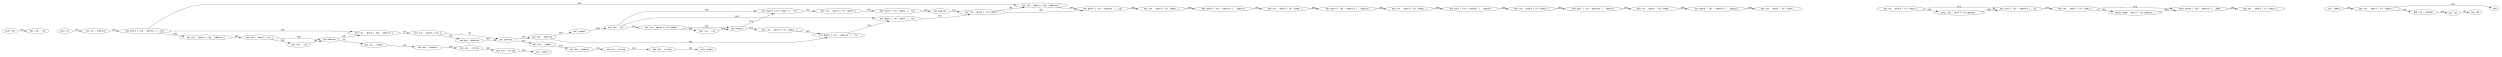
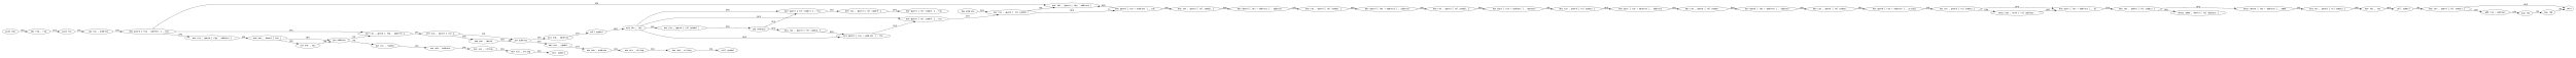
  digraph {
    fontname="Liberation Mono"
    rankdir=LR
    node [fontname="Liberation Mono"]
    edge [fontname="Liberation Mono"]
    n1 [label="push rbp"]
    n2 [label="edi rbp , rsp"]
    n3 [label="push rbx"]
    n4 [label="sub rsp , address"]
    n5 [label="mov qword [ rbp - address ] , rdi"]
    n6 [label="mov rax , qword [ rbp - address ]"]
    n7 [label="mov rax , qword [ rbp - address ]"]
    n8 [label="mov rdx , qword [ rbp - address ]"]
    n9 [label="mov eax , dword [ rax ]"]
    n10 [label="mov eax , dword [ rax ]"]
    n11 [label="mov qword [ rax + address ] , rdx"]
-   n12 [label="test eax , eax"]
+   n12 [label="rdx eax , eax"]
    n13 [label="jne address"]
    n14 [label="mov ecx , symbol"]
    n15 [label="mov edx , address"]
-   n16 [label="cmp eax , address"]
+   n16 [label="cmp eax , dword"]
    n17 [label="jne address"]
    n18 [label="mov esi , string"]
    n19 [label="mov edi , address"]
    n20 [label="mov ecx , symbol"]
    n21 [label="call symbol"]
    n22 [label="mov edx , address"]
    n23 [label="mov rbx , rax"]
    n24 [label="mov esi , string"]
    n25 [label="mov edi , string"]
    n26 [label="call symbol"]
    n27 [label="mov rax , qword [ rel symbol ]"]
    n28 [label="mov qword [ rel symbol ] , rbx"]
    n29 [label="mov qword [ rax + address ] , rbx"]
    n30 [label="mov qword [ rel symbol ] , rbx"]
-   n31 [label="test rax , rax"]
    n32 [label="jne address"]
    n33 [label="mov rax , qword [ rel symbol ]"]
    n34 [label="mov rax , qword [ rel symbol ]"]
    n35 [label="mov rax , qword [ rel symbol ]"]
    n36 [label="mov qword [ rel symbol ] , rax"]
    n37 [label="mov edi , string"]
    n38 [label="call symbol"]
    n39 [label="mov rax , qword [ rel symbol ]"]
    n40 [label="jmp address"]
    n41 [label="mov dword [ rax + address ] , address"]
    n42 [label="mov rax , qword [ rel symbol ]"]
    n43 [label="mov dword [ rax + address ] , address"]
    n44 [label="mov rax , qword [ rel symbol ]"]
    n45 [label="mov byte [ rax + address ] , address"]
    n46 [label="mov rax , qword [ rel symbol ]"]
    n47 [label="mov byte [ rax + address ] , address"]
    n48 [label="mov rax , qword [ rel symbol ]"]
    n49 [label="mov dword [ rax + address ] , address"]
    n50 [label="mov rax , qword [ rel symbol ]"]
+   n51 [label="mov qword [ rax + address ] , string"]
    n52 [label="mov rax , qword [ rel symbol ]"]
    n53 [label="movzx edx , byte [ rel address ]"]
    n54 [label="mov byte [ rax + address ] , dl"]
    n55 [label="mov rax , qword [ rel symbol ]"]
    n56 [label="movss xmm0 , dword [ rel address ]"]
    n57 [label="movss dword [ rax + address ] , xmm0"]
    n58 [label="mov rax , qword [ rel symbol ]"]
+   n59 [label="mov rdi , rax"]
    n60 [label="call symbol"]
    n61 [label="mov rax , qword [ rel symbol ]"]
    n62 [label="add rsp , address"]
    n63 [label=retn]
    n64 [label="pop rbx"]
    n65 [label="pop rbp"]
    n1 -> n2 [label=CFG]
+   n2 -> n3 [label=CFG]
    n3 -> n4 [label=CFG]
    n4 -> n5 [label=CFG]
    n5 -> n6 [label=DFG]
    n5 -> n7 [label=DFG]
    n5 -> n8 [label=DFG]
    n6 -> n9 [label=DFG]
    n7 -> n10 [label=DFG]
-   n8 -> n11 [label=DFG]
+   n11 -> n8 [label=DFG]
    n9 -> n12 [label=CFG]
    n9 -> n13 [label=DFG]
    n10 -> n16 [label=CFG]
    n10 -> n17 [label=DFG]
    n11 -> n39 [label=CFG]
    n12 -> n13 [label=CFG]
    n13 -> n7 [label=CFG]
    n13 -> n14 [label=CFG]
    n14 -> n15 [label=CFG]
    n15 -> n18 [label=CFG]
    n16 -> n17 [label=CFG]
    n17 -> n19 [label=CFG]
    n17 -> n20 [label=CFG]
    n18 -> n25 [label=CFG]
    n19 -> n21 [label=CFG]
    n20 -> n22 [label=CFG]
    n21 -> n23 [label=DFG]
    n22 -> n24 [label=CFG]
    n23 -> n27 [label=CFG]
    n23 -> n28 [label=DFG]
-   n19 -> n29 [label=DFG]
+   n23 -> n29 [label=DFG]
    n23 -> n30 [label=DFG]
    n24 -> n37 [label=CFG]
    n25 -> n26 [label=CFG]
-   n27 -> n31 [label=CFG]
    n27 -> n32 [label=DFG]
    n28 -> n33 [label=CFG]
    n29 -> n30 [label=CFG]
    n30 -> n34 [label=CFG]
-   n31 -> n32 [label=CFG]
    n32 -> n28 [label=CFG]
    n32 -> n35 [label=CFG]
    n33 -> n36 [label=DFG]
    n34 -> n8 [label=CFG]
    n34 -> n11 [label=DFG]
    n35 -> n29 [label=DFG]
-   n36 -> n40 [label=CFG]
    n37 -> n38 [label=CFG]
    n39 -> n41 [label=DFG]
    n40 -> n34 [label=CFG]
    n41 -> n42 [label=CFG]
    n42 -> n43 [label=DFG]
    n43 -> n44 [label=CFG]
    n44 -> n45 [label=DFG]
    n45 -> n46 [label=CFG]
    n46 -> n47 [label=DFG]
    n47 -> n48 [label=CFG]
    n48 -> n49 [label=DFG]
    n49 -> n50 [label=CFG]
+   n50 -> n51 [label=DFG]
+   n51 -> n52 [label=CFG]
    n52 -> n53 [label=CFG]
    n52 -> n54 [label=DFG]
    n53 -> n54 [label=CFG]
    n54 -> n55 [label=CFG]
    n55 -> n56 [label=CFG]
    n55 -> n57 [label=DFG]
-   n56 -> n57 [label=DFG]
    n57 -> n58 [label=CFG]
+   n58 -> n59 [label=DFG]
+   n59 -> n60 [label=DFG]
    n60 -> n61 [label=CFG]
    n61 -> n62 [label=CFG]
    n61 -> n63 [label=DFG]
    n62 -> n64 [label=CFG]
    n64 -> n65 [label=CFG]
+   n65 -> n63 [label=CFG]
  }
